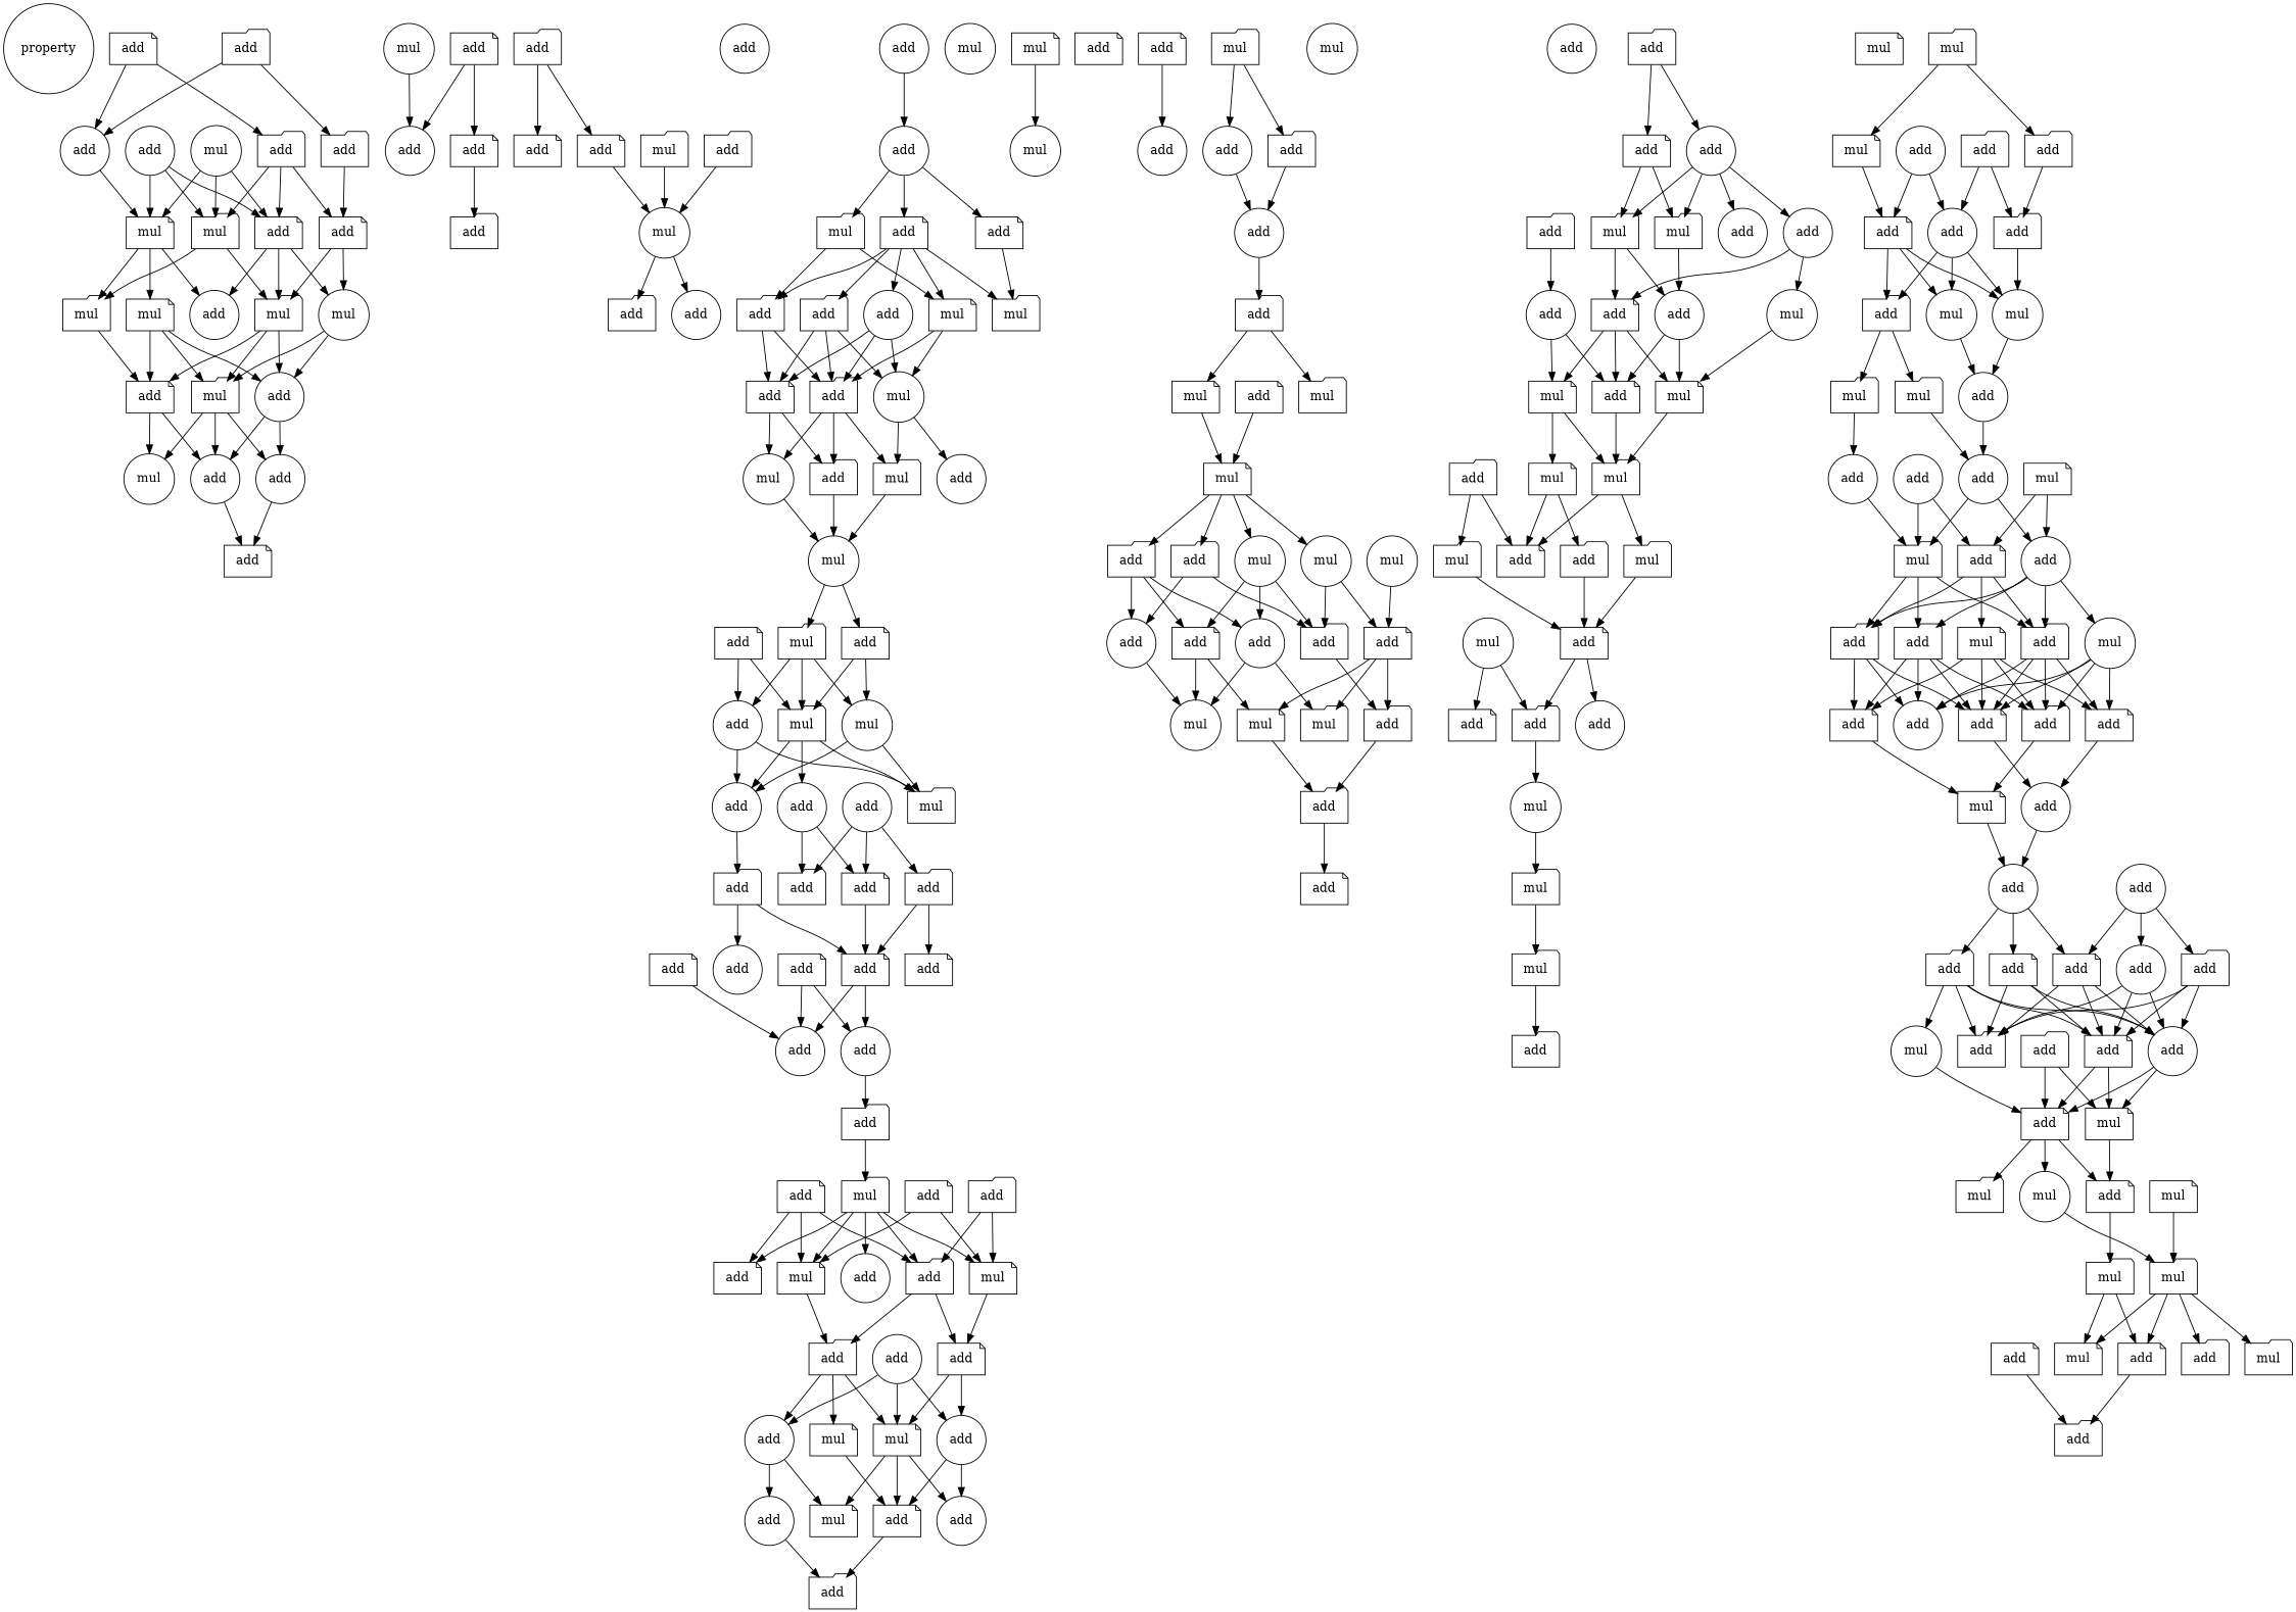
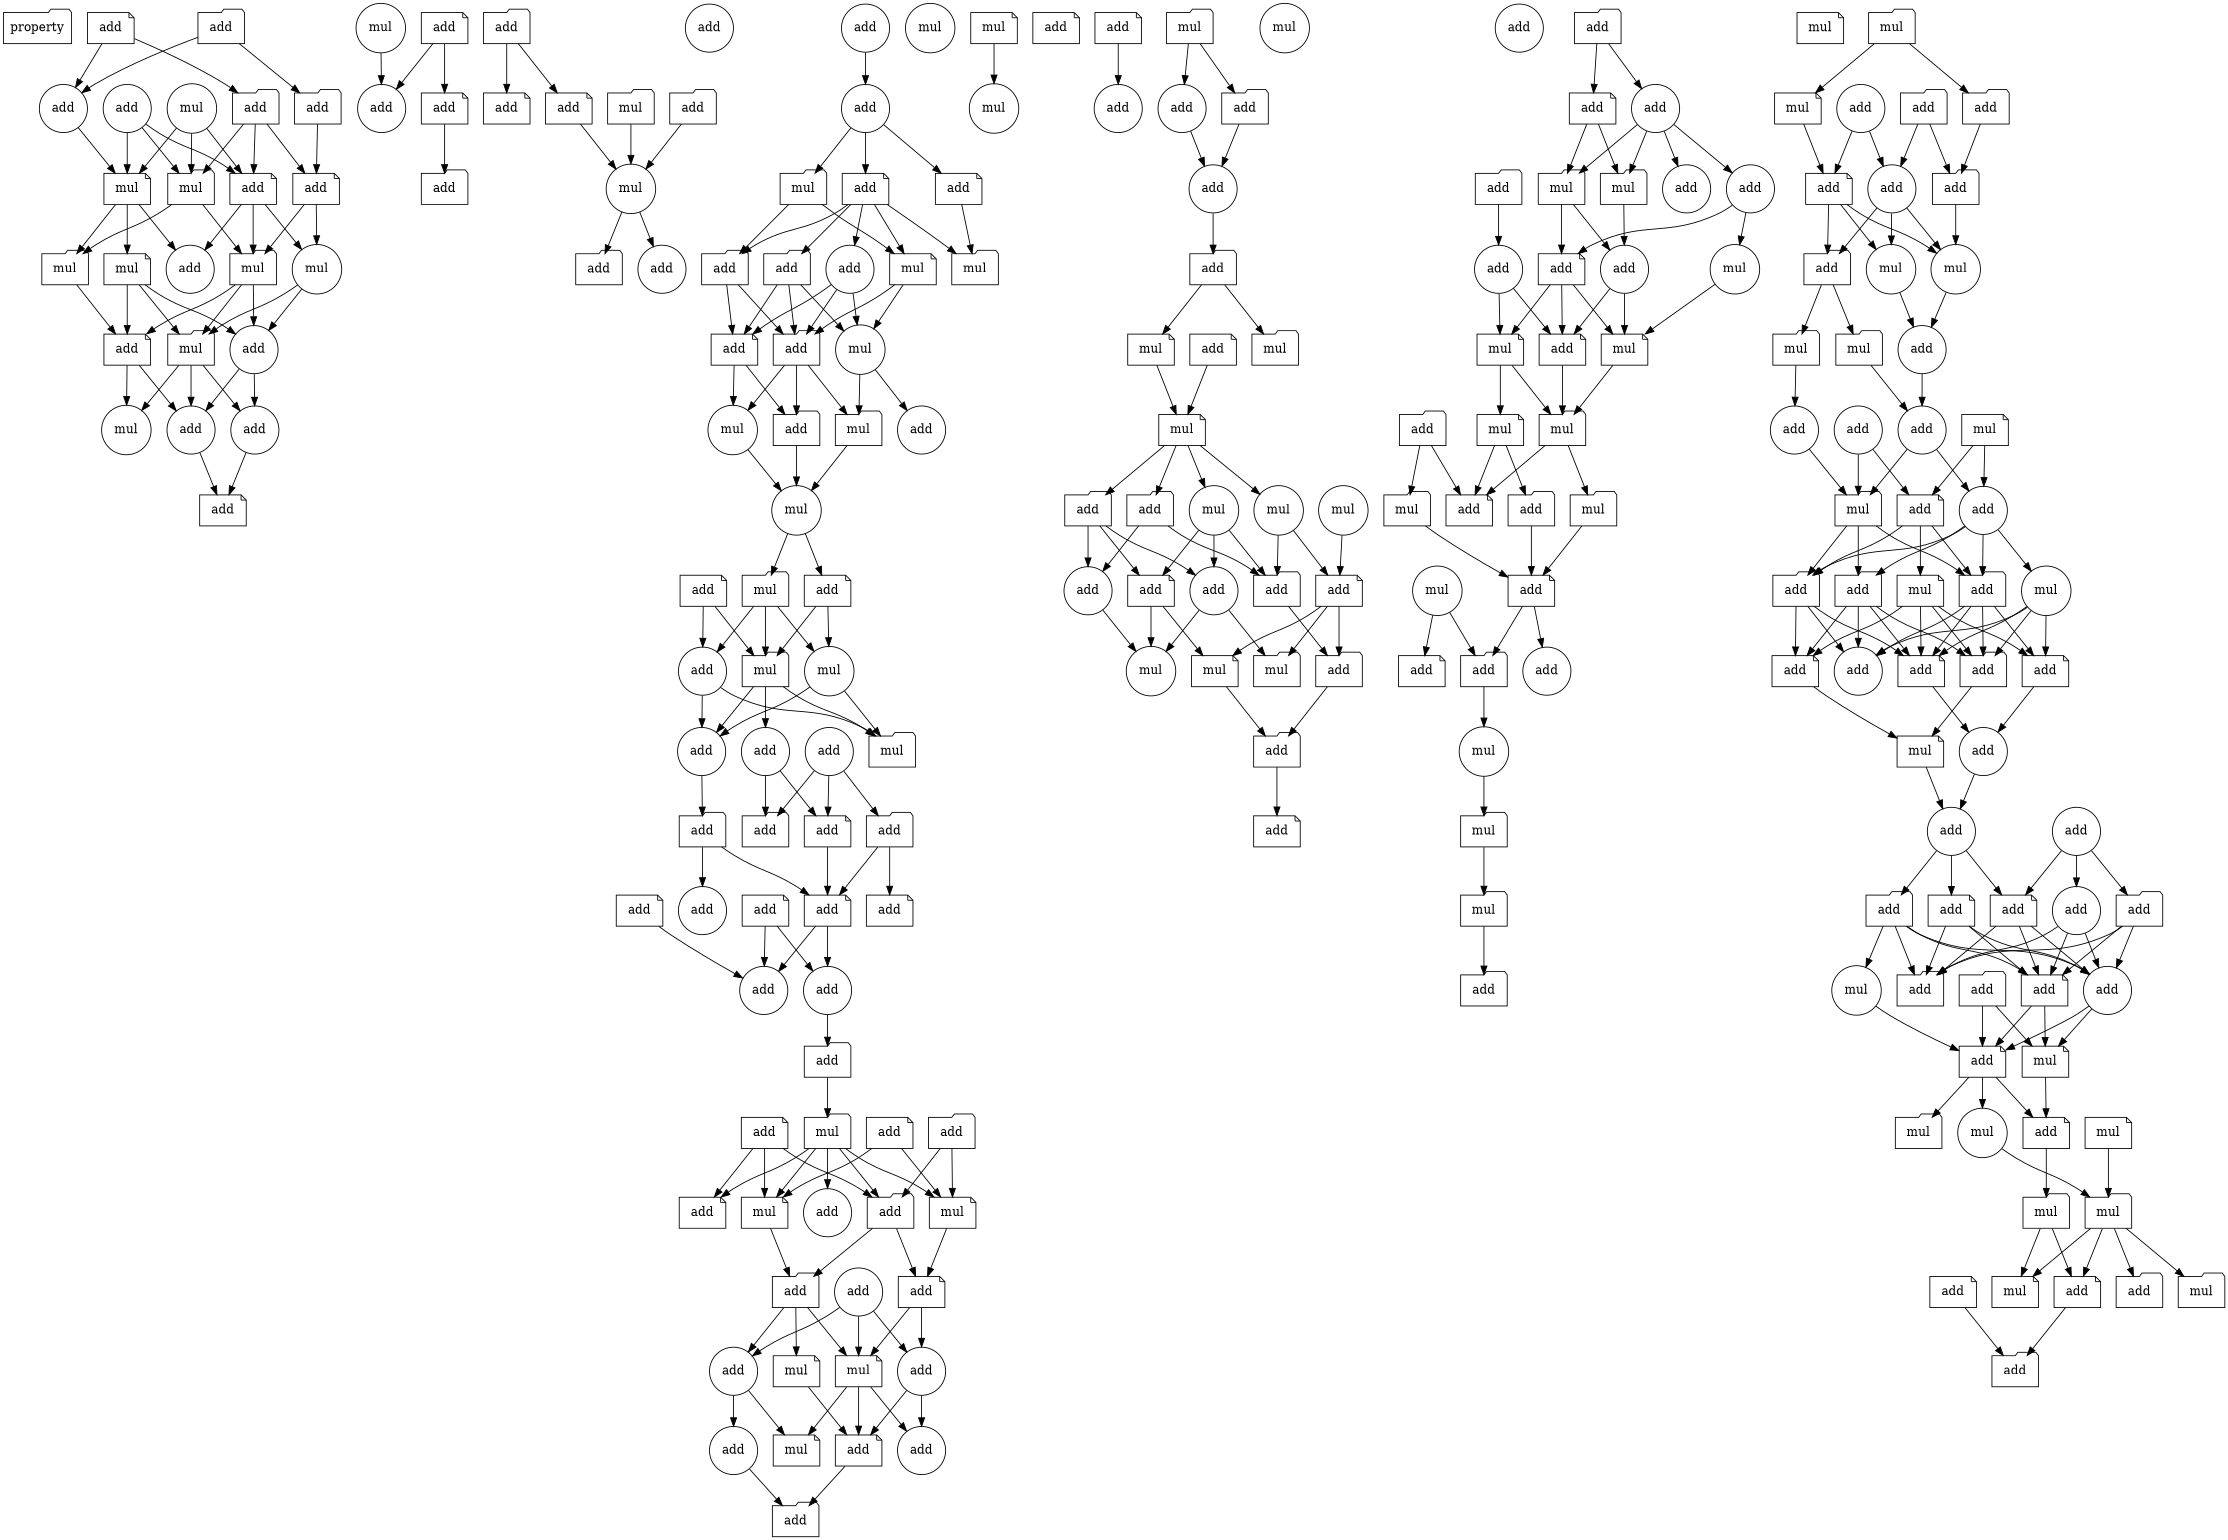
  digraph {
    node [fontcolor=black shape=folder]
-   property [lf=1.3 mul=2 shape=circle]
+   property [lf=1.3 mul=2]
    n2 [label=add]
    n3 [label=add]
    n4 [label=add shape=circle]
    n5 [label=add shape=note]
    n6 [label=add]
    n7 [label=add shape=note]
    n8 [label=mul shape=circle]
    n9 [label=mul shape=note]
    n10 [label=mul]
    n11 [label=add shape=note]
    n12 [label=add shape=circle]
    n13 [label=mul shape=note]
    n14 [label=add shape=circle]
    n15 [label=mul]
    n16 [label=mul shape=circle]
    n17 [label=mul]
    n18 [label=mul]
    n19 [label=add shape=circle]
    n20 [label=add shape=note]
    n21 [label=add shape=circle]
    n22 [label=mul shape=circle]
    n23 [label=add shape=circle]
    n24 [label=add shape=note]
    n25 [label=add shape=note]
    n26 [label=add shape=circle]
    n27 [label=add shape=note]
    n28 [label=mul shape=circle]
    n29 [label=add]
    n30 [label=add]
    n31 [label=add shape=note]
    n32 [label=add shape=note]
    n33 [label=mul]
    n34 [label=mul shape=circle]
    n35 [label=add]
    n36 [label=add]
    n37 [label=add shape=circle]
    n38 [label=add shape=circle]
    n39 [label=add shape=circle]
    n40 [label=add shape=circle]
    n41 [label=add shape=note]
    n42 [label=add shape=note]
    n43 [label=mul]
    n44 [label=add]
    n45 [label=mul shape=note]
    n46 [label=mul]
    n47 [label=add shape=circle]
    n48 [label=add]
    n49 [label=add shape=note]
    n50 [label=add]
    n51 [label=mul shape=circle]
    n52 [label=mul shape=circle]
    n53 [label=add]
    n54 [label=mul]
    n55 [label=add shape=circle]
    n56 [label=mul shape=circle]
    n57 [label=add shape=note]
    n58 [label=mul]
    n59 [label=add shape=note]
    n60 [label=mul]
    n61 [label=add shape=circle]
    n62 [label=mul shape=circle]
    n63 [label=add shape=circle]
    n64 [label=add shape=circle]
    n65 [label=mul]
    n66 [label=add]
    n67 [label=add shape=note]
    n68 [label=add shape=circle]
    n69 [label=add]
    n70 [label=add]
    n71 [label=add shape=note]
    n72 [label=add shape=note]
    n73 [label=add shape=circle]
    n74 [label=add shape=circle]
    n75 [label=add shape=circle]
    n76 [label=add shape=note]
    n77 [label=add shape=note]
    n78 [label=add]
    n79 [label=mul]
    n80 [label=add]
    n81 [label=mul shape=note]
    n82 [label=add]
    n83 [label=add shape=note]
    n84 [label=mul shape=note]
    n85 [label=add shape=note]
    n86 [label=add shape=note]
    n87 [label=add shape=circle]
    n88 [label=add shape=note]
    n89 [label=add]
    n90 [label=mul shape=note]
    n91 [label=add shape=circle]
    n92 [label=mul shape=note]
    n93 [label=add shape=circle]
    n94 [label=add shape=circle]
    n95 [label=add shape=note]
    n96 [label=mul shape=note]
    n97 [label=add shape=circle]
    n98 [label=add shape=circle]
    n99 [label=mul shape=circle]
    n100 [label=add]
    n101 [label=mul shape=note]
    n102 [label=mul shape=circle]
    n103 [label=add shape=note]
    n104 [label=add shape=note]
    n105 [label=add shape=circle]
    n106 [label=mul]
    n107 [label=add shape=circle]
    n108 [label=add]
    n109 [label=add shape=circle]
    n110 [label=add]
    n111 [label=mul shape=circle]
    n112 [label=mul shape=note]
    n113 [label=mul]
    n114 [label=add shape=circle]
    n115 [label=mul shape=note]
    n116 [label=add shape=note]
    n117 [label=add]
    n118 [label=mul shape=circle]
    n119 [label=add]
    n120 [label=mul shape=circle]
    n121 [label=add shape=circle]
    n122 [label=add]
    n123 [label=add shape=note]
    n124 [label=add shape=circle]
    n125 [label=add shape=note]
    n126 [label=mul shape=circle]
    n127 [label=mul shape=circle]
    n128 [label=mul]
    n129 [label=add]
    n130 [label=mul shape=note]
    n131 [label=add]
    n132 [label=add shape=note]
    n133 [label=add]
    n134 [label=add shape=note]
    n135 [label=add shape=circle]
    n136 [label=mul]
    n137 [label=mul]
    n138 [label=add shape=circle]
    n139 [label=add shape=circle]
    n140 [label=add shape=circle]
    n141 [label=add]
    n142 [label=add shape=circle]
    n143 [label=add shape=note]
    n144 [label=mul shape=circle]
    n145 [label=add shape=note]
    n146 [label=mul shape=note]
    n147 [label=mul shape=note]
    n148 [label=mul]
    n149 [label=mul shape=note]
    n150 [label=add]
    n151 [label=add shape=note]
    n152 [label=mul]
    n153 [label=add]
    n154 [label=mul]
    n155 [label=mul shape=note]
    n156 [label=add shape=note]
    n157 [label=add]
    n158 [label=add shape=circle]
    n159 [label=mul shape=circle]
    n160 [label=add shape=note]
    n161 [label=mul shape=circle]
    n162 [label=mul]
    n163 [label=mul]
    n164 [label=mul]
    n165 [label=add]
    n166 [label=mul shape=note]
    n167 [label=add]
    n168 [label=add]
    n169 [label=add]
    n170 [label=add shape=circle]
    n171 [label=add shape=note]
    n172 [label=add shape=circle]
    n173 [label=mul shape=circle]
    n174 [label=add]
    n175 [label=mul shape=circle]
    n176 [label=mul]
    n177 [label=mul]
    n178 [label=add shape=circle]
    n179 [label=add shape=circle]
    n180 [label=add shape=circle]
    n181 [label=mul]
    n182 [label=add shape=circle]
    n183 [label=add shape=circle]
    n184 [label=add shape=note]
    n185 [label=mul shape=note]
    n186 [label=add]
    n187 [label=add]
    n188 [label=add]
    n189 [label=mul shape=note]
    n190 [label=mul shape=circle]
    n191 [label=add shape=note]
    n192 [label=add shape=note]
    n193 [label=add shape=circle]
    n194 [label=add]
    n195 [label=add shape=note]
    n196 [label=mul shape=note]
    n197 [label=add shape=circle]
    n198 [label=add shape=circle]
    n199 [label=add shape=circle]
    n200 [label=add]
    n201 [label=add shape=note]
    n202 [label=add shape=circle]
    n203 [label=add shape=note]
    n204 [label=add]
    n205 [label=add shape=note]
    n206 [label=add shape=circle]
    n207 [label=add]
    n208 [label=mul shape=circle]
    n209 [label=add]
    n210 [label=add shape=note]
    n211 [label=mul shape=note]
    n212 [label=mul]
    n213 [label=mul shape=circle]
    n214 [label=add shape=note]
    n215 [label=mul shape=note]
    n216 [label=mul]
    n217 [label=mul]
    n218 [label=mul shape=note]
    n219 [label=add shape=note]
    n220 [label=mul]
    n221 [label=add]
    n222 [label=add]
    n223 [label=add shape=note]
    n2 -> n3
    n2 -> n4
    n3 -> n7
    n4 -> n9
    n5 -> n4
    n5 -> n6
    n6 -> n7
    n6 -> n10
    n6 -> n11
    n7 -> n16
    n7 -> n17
    n8 -> n9
    n8 -> n10
    n8 -> n11
    n9 -> n13
    n9 -> n14
    n9 -> n15
    n10 -> n15
    n10 -> n17
    n11 -> n14
    n11 -> n16
    n11 -> n17
    n12 -> n9
    n12 -> n10
    n12 -> n11
    n13 -> n18
    n13 -> n19
    n13 -> n20
    n15 -> n20
    n16 -> n18
    n16 -> n19
    n17 -> n18
    n17 -> n19
    n17 -> n20
    n18 -> n21
    n18 -> n22
    n18 -> n23
    n19 -> n21
    n19 -> n23
    n20 -> n21
    n20 -> n22
    n21 -> n24
    n23 -> n24
    n25 -> n26
    n25 -> n27
    n27 -> n29
    n28 -> n26
    n30 -> n31
    n30 -> n32
    n32 -> n34
    n33 -> n34
    n34 -> n36
    n34 -> n37
    n35 -> n34
    n39 -> n40
    n40 -> n41
    n40 -> n42
    n40 -> n43
    n41 -> n44
    n41 -> n45
    n41 -> n46
    n41 -> n47
    n41 -> n48
    n42 -> n46
    n43 -> n45
    n43 -> n48
    n44 -> n49
    n44 -> n50
    n44 -> n51
    n45 -> n50
    n45 -> n51
    n47 -> n49
    n47 -> n50
    n47 -> n51
    n48 -> n49
    n48 -> n50
    n49 -> n52
    n49 -> n53
    n50 -> n52
    n50 -> n53
    n50 -> n54
    n51 -> n54
    n51 -> n55
    n52 -> n56
    n53 -> n56
    n54 -> n56
    n56 -> n57
    n56 -> n58
    n57 -> n60
    n57 -> n62
    n58 -> n60
    n58 -> n61
    n58 -> n62
    n59 -> n60
    n59 -> n61
    n60 -> n63
    n60 -> n64
    n60 -> n65
    n61 -> n64
    n61 -> n65
    n62 -> n64
    n62 -> n65
    n63 -> n66
    n63 -> n67
    n64 -> n70
    n67 -> n71
    n68 -> n66
    n68 -> n67
    n68 -> n69
    n69 -> n71
    n69 -> n72
    n70 -> n71
    n70 -> n73
    n71 -> n74
    n71 -> n75
    n75 -> n78
    n76 -> n74
    n76 -> n75
    n77 -> n74
    n78 -> n79
    n79 -> n81
    n79 -> n82
    n79 -> n84
    n79 -> n85
    n79 -> n87
    n80 -> n81
    n80 -> n82
    n81 -> n88
    n82 -> n88
    n82 -> n89
    n83 -> n82
    n83 -> n84
    n83 -> n85
    n84 -> n89
    n86 -> n81
    n86 -> n84
    n88 -> n92
    n88 -> n94
    n89 -> n90
    n89 -> n91
    n89 -> n92
    n90 -> n95
    n91 -> n96
    n91 -> n97
    n92 -> n95
    n92 -> n96
    n92 -> n98
    n93 -> n91
    n93 -> n92
    n93 -> n94
    n94 -> n95
    n94 -> n98
    n95 -> n100
    n97 -> n100
    n101 -> n102
    n104 -> n105
    n106 -> n107
    n106 -> n108
    n107 -> n109
    n108 -> n109
    n109 -> n110
    n110 -> n112
    n110 -> n113
    n112 -> n115
    n115 -> n117
    n115 -> n118
    n115 -> n119
    n115 -> n120
    n116 -> n115
    n117 -> n121
    n117 -> n122
    n118 -> n122
    n118 -> n123
    n119 -> n121
    n119 -> n124
    n119 -> n125
    n120 -> n122
    n120 -> n124
    n120 -> n125
    n121 -> n127
    n122 -> n129
    n123 -> n128
    n123 -> n129
    n123 -> n130
    n124 -> n127
    n124 -> n128
    n125 -> n127
    n125 -> n130
    n126 -> n123
    n129 -> n131
    n130 -> n131
    n131 -> n132
    n133 -> n134
    n133 -> n135
    n134 -> n136
    n134 -> n137
    n135 -> n136
    n135 -> n137
    n135 -> n138
    n135 -> n139
    n136 -> n140
    n137 -> n140
    n137 -> n143
    n138 -> n143
    n138 -> n144
    n140 -> n145
    n140 -> n146
    n141 -> n142
    n142 -> n145
    n142 -> n147
    n143 -> n145
    n143 -> n146
    n143 -> n147
    n144 -> n146
    n145 -> n148
    n146 -> n148
    n147 -> n148
    n147 -> n149
    n148 -> n151
    n148 -> n154
    n149 -> n151
    n149 -> n153
    n150 -> n151
    n150 -> n152
    n152 -> n156
    n153 -> n156
    n154 -> n156
    n156 -> n157
    n156 -> n158
    n157 -> n161
    n159 -> n157
    n159 -> n160
    n161 -> n162
    n162 -> n163
    n163 -> n167
    n164 -> n165
    n164 -> n166
    n165 -> n168
    n166 -> n171
    n168 -> n173
    n169 -> n168
    n169 -> n170
    n170 -> n173
    n170 -> n174
    n170 -> n175
    n171 -> n173
    n171 -> n174
    n171 -> n175
    n172 -> n170
    n172 -> n171
    n173 -> n178
    n174 -> n176
    n174 -> n177
    n175 -> n178
    n176 -> n179
    n177 -> n180
    n178 -> n179
    n179 -> n181
    n179 -> n182
    n180 -> n181
    n181 -> n186
    n181 -> n187
    n181 -> n188
    n182 -> n186
    n182 -> n187
    n182 -> n188
    n182 -> n190
    n183 -> n181
    n183 -> n184
    n184 -> n186
    n184 -> n187
    n184 -> n189
    n185 -> n182
    n185 -> n184
    n186 -> n191
    n186 -> n192
    n186 -> n193
    n187 -> n191
    n187 -> n193
    n187 -> n194
    n187 -> n195
    n188 -> n191
    n188 -> n192
    n188 -> n193
    n188 -> n194
    n189 -> n191
    n189 -> n192
    n189 -> n194
    n189 -> n195
    n190 -> n191
    n190 -> n193
    n190 -> n194
    n190 -> n195
    n191 -> n197
    n192 -> n196
    n194 -> n196
    n195 -> n197
    n196 -> n198
    n197 -> n198
    n198 -> n201
    n198 -> n203
    n198 -> n204
    n199 -> n200
    n199 -> n201
    n199 -> n202
    n200 -> n205
    n200 -> n206
    n200 -> n207
    n201 -> n205
    n201 -> n206
    n201 -> n207
    n202 -> n205
    n202 -> n206
    n202 -> n207
    n203 -> n205
    n203 -> n206
    n203 -> n207
    n204 -> n205
    n204 -> n206
    n204 -> n207
    n204 -> n208
    n205 -> n210
    n205 -> n211
    n206 -> n210
    n206 -> n211
    n208 -> n210
    n209 -> n210
    n209 -> n211
    n210 -> n212
    n210 -> n213
    n210 -> n214
    n211 -> n214
    n213 -> n216
    n214 -> n217
    n215 -> n216
    n216 -> n218
    n216 -> n219
    n216 -> n220
    n216 -> n221
    n217 -> n218
    n217 -> n219
    n219 -> n222
    n223 -> n222
  }
